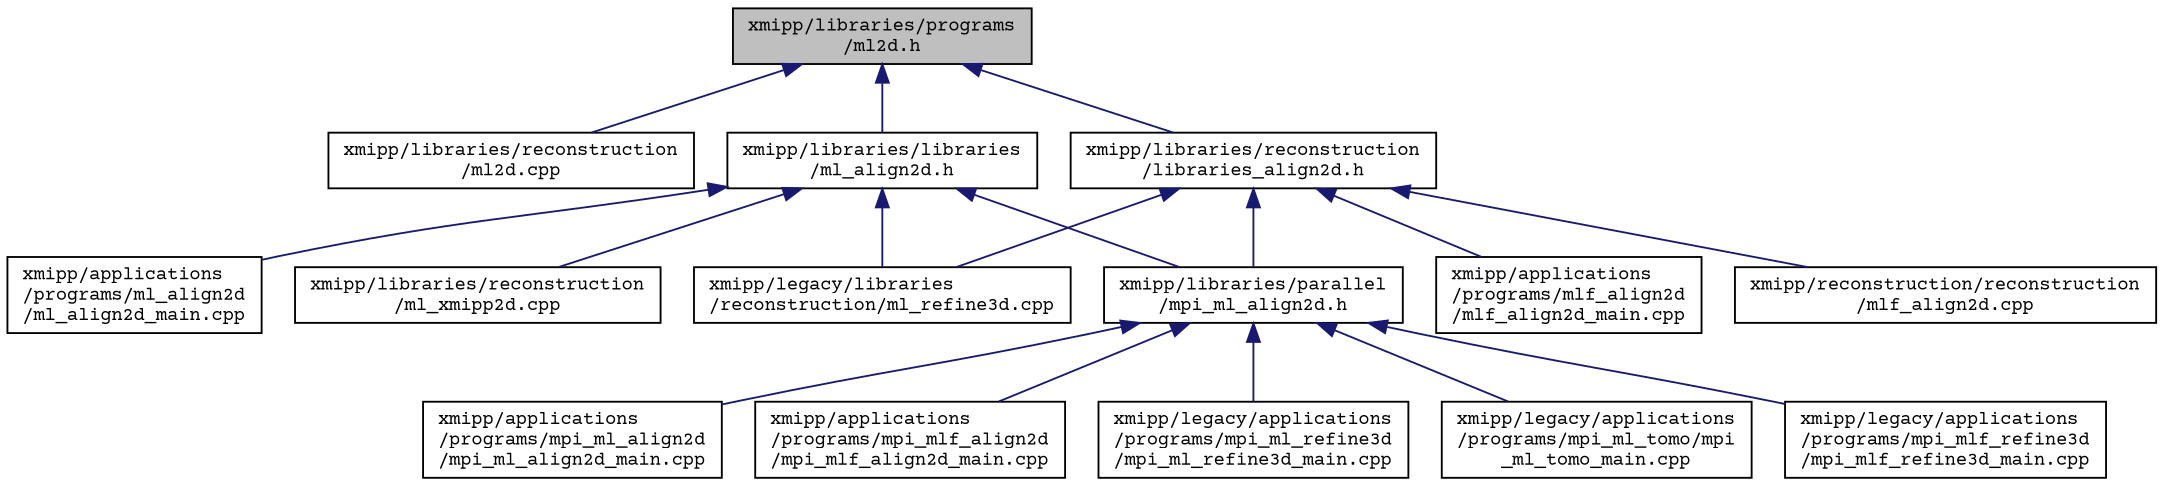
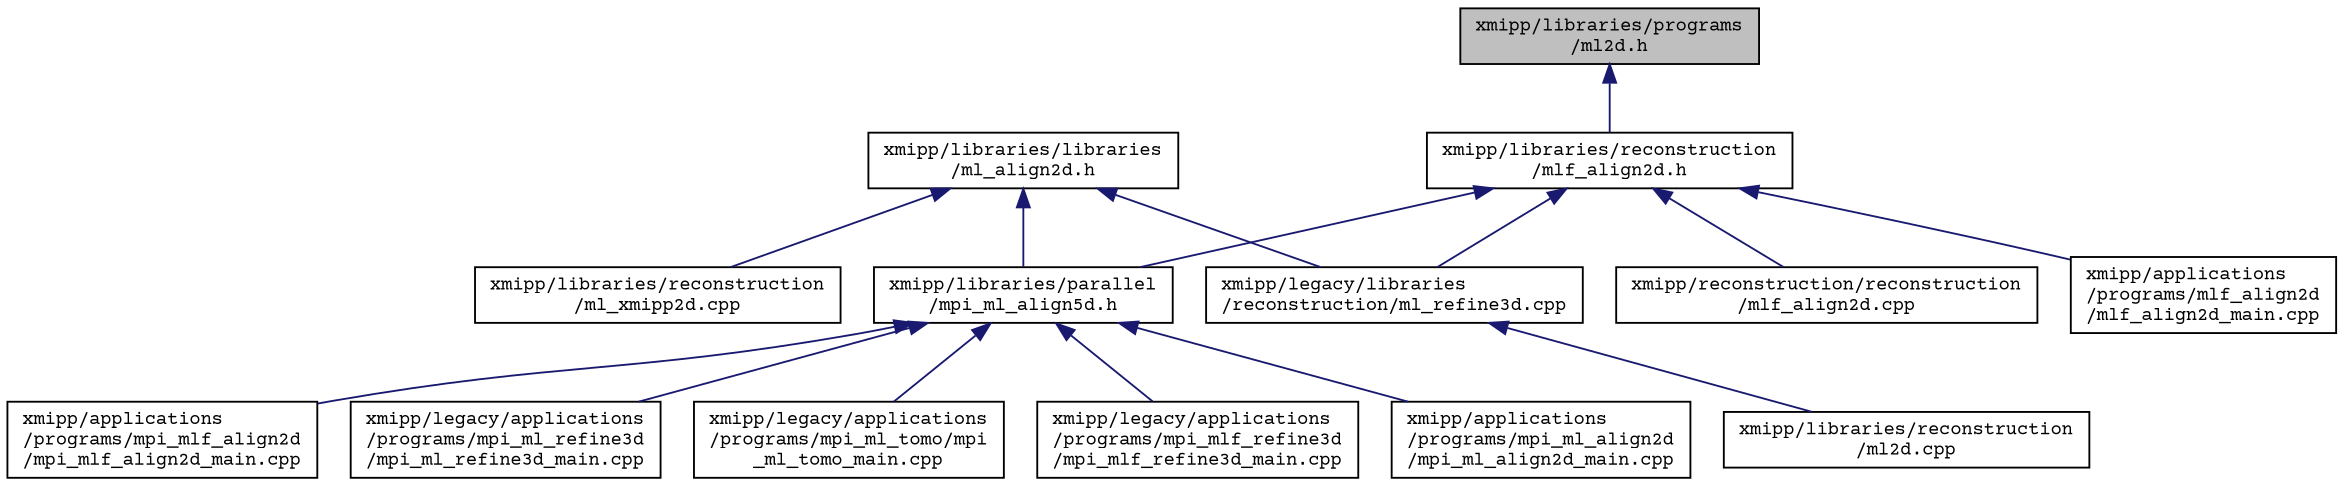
  digraph {
    fontname="Courier Prime"
    node [color=black fillcolor=white fontname="Courier Prime" fontsize=10 shape=record style=filled]
    edge [color=midnightblue dir=back fontname="Courier Prime" fontsize=10 labelfontname=Helvetica labelfontsize=10 style=solid]
    n1 [fillcolor=grey75 fontcolor=black height=0.2 label="xmipp/libraries/programs\l/ml2d.h" width=0.4]
    n2 [height=0.2 label="xmipp/libraries/reconstruction\l/ml2d.cpp" width=0.4]
    n3 [height=0.2 label="xmipp/libraries/libraries\l/ml_align2d.h" width=0.4]
-   n4 [height=0.2 label="xmipp/libraries/reconstruction\l/libraries_align2d.h" width=0.4]
-   n5 [height=0.2 label="xmipp/applications\l/programs/ml_align2d\l/ml_align2d_main.cpp" width=0.4]
+   n4 [height=0.2 label="xmipp/libraries/reconstruction\l/mlf_align2d.h" width=0.4]
    n6 [height=0.2 label="xmipp/legacy/libraries\l/reconstruction/ml_refine3d.cpp" width=0.4]
-   n7 [height=0.2 label="xmipp/libraries/parallel\l/mpi_ml_align2d.h" width=0.4]
+   n7 [height=0.2 label="xmipp/libraries/parallel\l/mpi_ml_align5d.h" width=0.4]
    n8 [height=0.2 label="xmipp/libraries/reconstruction\l/ml_xmipp2d.cpp" width=0.4]
    n9 [height=0.2 label="xmipp/applications\l/programs/mlf_align2d\l/mlf_align2d_main.cpp" width=0.4]
    n10 [height=0.2 label="xmipp/reconstruction/reconstruction\l/mlf_align2d.cpp" width=0.4]
    n11 [height=0.2 label="xmipp/applications\l/programs/mpi_ml_align2d\l/mpi_ml_align2d_main.cpp" width=0.4]
    n12 [height=0.2 label="xmipp/applications\l/programs/mpi_mlf_align2d\l/mpi_mlf_align2d_main.cpp" width=0.4]
    n13 [height=0.2 label="xmipp/legacy/applications\l/programs/mpi_ml_refine3d\l/mpi_ml_refine3d_main.cpp" width=0.4]
    n14 [height=0.2 label="xmipp/legacy/applications\l/programs/mpi_ml_tomo/mpi\l_ml_tomo_main.cpp" width=0.4]
    n15 [height=0.2 label="xmipp/legacy/applications\l/programs/mpi_mlf_refine3d\l/mpi_mlf_refine3d_main.cpp" width=0.4]
-   n1 -> n2
-   n1 -> n3
+   n6 -> n2
    n1 -> n4
-   n3 -> n5
    n3 -> n6
    n3 -> n7
    n3 -> n8
    n4 -> n6
    n4 -> n7
    n4 -> n9
    n4 -> n10
    n7 -> n11
    n7 -> n12
    n7 -> n13
    n7 -> n14
    n7 -> n15
  }
